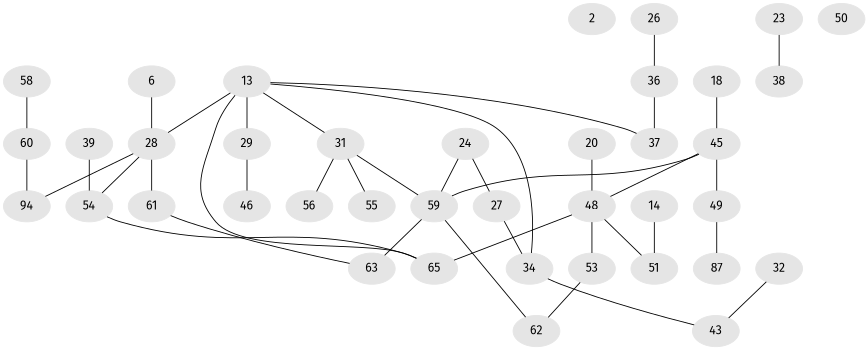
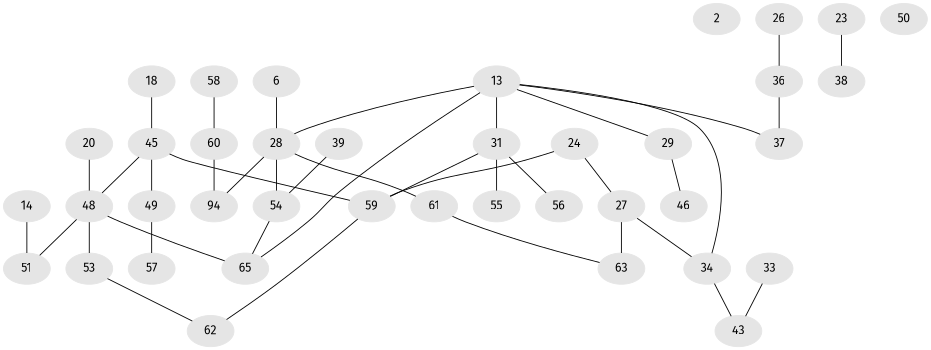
  graph {
    fontname="Fira Sans"
    node [color=gray90 fontname="Fira Sans" style=filled]
    edge [fontname="Fira Sans"]
    2
    28 [super="+10"]
    54 [super="+42+30+47"]
    61
    n5 [label=94]
    6
    13
    29
    31 [super="+12"]
    34 [super="+11"]
    37 [super="+35"]
    65 [super="+22+33"]
    46
    59 [super="+21+17"]
    55
    56
    43
    14
    51
    18
    45
    48 [super="+44"]
    49 [super="+40"]
    23
    38
    24
    27
    62 [super="+3"]
    63
    53 [super="+52"]
    n31 [label=20]
    26
    36
-   32 [super="+5"]
+   32 [super="+5" label=33]
    39
-   57 [label=87]
+   57
    50 [super="+8"]
    58
    60
    28 -- 54
    28 -- 61
    28 -- n5
    54 -- 65
    61 -- 63
    6 -- 28
    13 -- 28 [weight=2]
    13 -- 29
    13 -- 31
    13 -- 34
    13 -- 37
    13 -- 65
    29 -- 46
    31 -- 59
    31 -- 55
    31 -- 56
    34 -- 43
    59 -- 62
-   59 -- 63 [weight=3]
+   27 -- 63 [weight=3]
    14 -- 51
    18 -- 45
    45 -- 59
    45 -- 48
    45 -- 49
    48 -- 65 [weight=2]
    48 -- 51
    48 -- 53
    49 -- 57
    23 -- 38
    24 -- 59
    24 -- 27
    27 -- 34
    53 -- 62
    n31 -- 48
    26 -- 36
    36 -- 37
    32 -- 43
    39 -- 54
    58 -- 60
    60 -- n5
  }
